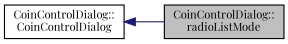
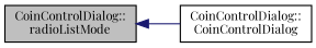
  digraph {
    rankdir=LR
    fontname="Playfair Display"
    node [color=black fontname="Playfair Display" fontsize=10 shape=record style=filled]
    n1 [fillcolor=grey75 fontcolor=black height=0.2 label="CoinControlDialog::\lradioListMode" width=0.4]
    n2 [fillcolor=white height=0.2 label="CoinControlDialog::\lCoinControlDialog" width=0.4]
-   n2 -> n1 [color=midnightblue dir=back fontname="Playfair Display" fontsize=10 labelfontname=Helvetica labelfontsize=10 style=solid]
+   n1 -> n2 [color=midnightblue dir=back fontname="Playfair Display" fontsize=10 labelfontname=Helvetica labelfontsize=10 style=solid]
  }
